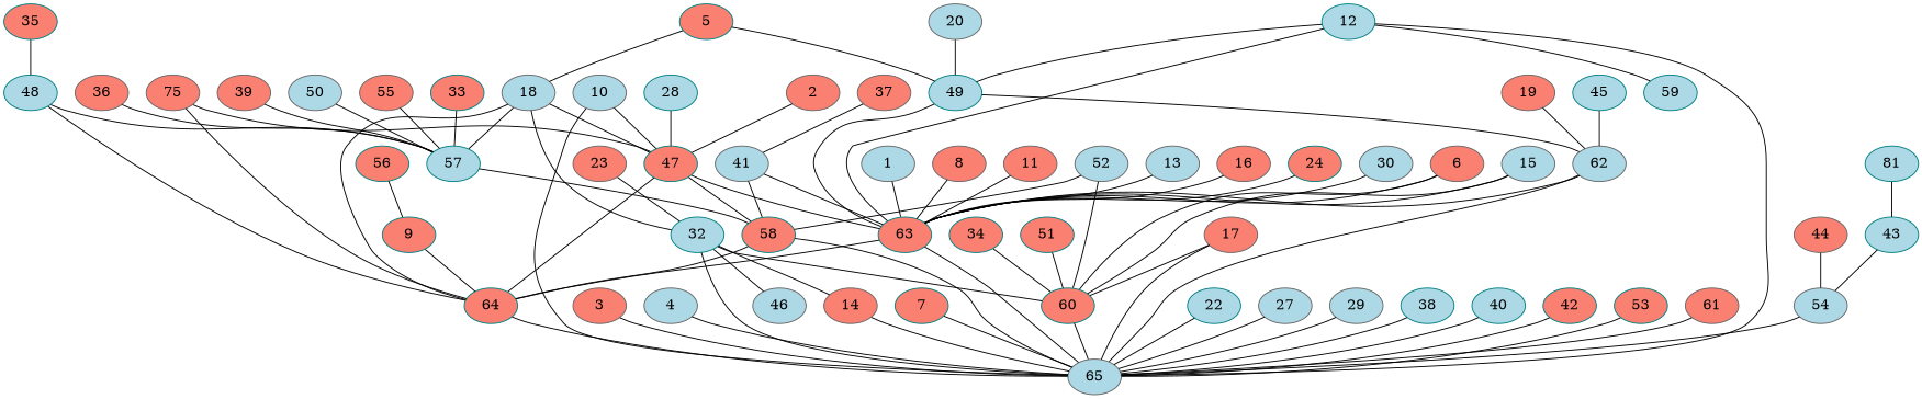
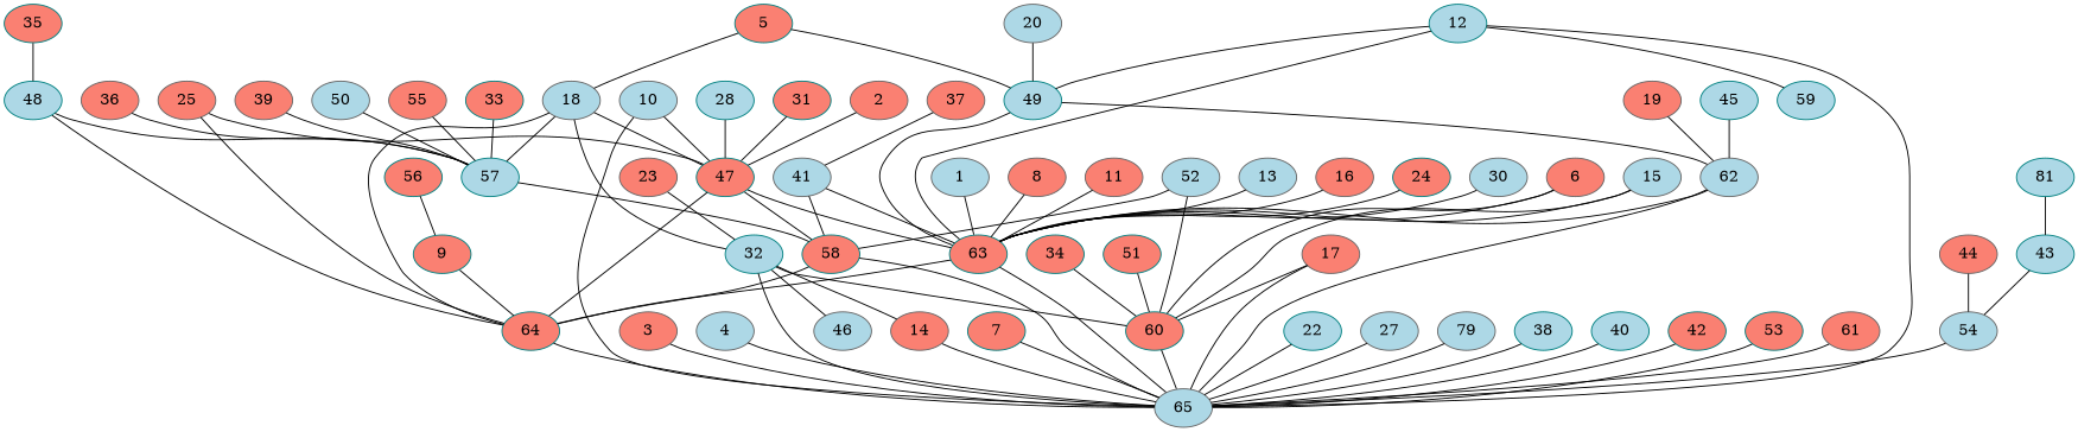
  graph {
    node [color=gray40 fillcolor=salmon style=filled]
    edge [weight=1.0]
    1 [fillcolor=lightblue]
    63 [color=teal]
    65 [fillcolor=lightblue]
    64 [color=teal]
    47 [color=teal]
    2
    58 [color=teal]
    3
    4 [fillcolor=lightblue]
    5 [color=teal]
    18 [fillcolor=lightblue]
    49 [color=teal fillcolor=lightblue]
    32 [color=teal fillcolor=lightblue]
    57 [color=teal fillcolor=lightblue]
    62 [fillcolor=lightblue]
    6
    60 [color=teal]
    7 [color=teal]
    8
    9 [color=teal]
    10 [fillcolor=lightblue]
    11
    12 [color=teal fillcolor=lightblue]
    59 [color=teal fillcolor=lightblue]
    13 [fillcolor=lightblue]
    14
    15 [fillcolor=lightblue]
    16
    17
    46 [fillcolor=lightblue]
    19
    20 [fillcolor=lightblue]
    n33 [color=teal fillcolor=lightblue label=81]
    43 [color=teal fillcolor=lightblue]
    54 [fillcolor=lightblue]
    22 [color=teal fillcolor=lightblue]
    23
    24 [color=teal]
-   25 [label=75]
+   25
    27 [fillcolor=lightblue]
    28 [color=teal fillcolor=lightblue]
-   29 [fillcolor=lightblue]
+   29 [fillcolor=lightblue label=79]
    30 [fillcolor=lightblue]
+   31 [color=teal]
    33 [color=teal]
    34 [color=teal]
    35 [color=teal]
    48 [color=teal fillcolor=lightblue]
    36
    41 [fillcolor=lightblue]
    37
    38 [color=teal fillcolor=lightblue]
    39
    40 [color=teal fillcolor=lightblue]
    42 [color=teal]
    44
    45 [color=teal fillcolor=lightblue]
    50 [fillcolor=lightblue]
    51 [color=teal]
    52 [fillcolor=lightblue]
    53 [color=teal]
    55
    56 [color=teal]
    61
    1 -- 63
    63 -- 65
    63 -- 64
    64 -- 65 [weight=2.0]
    47 -- 63
    47 -- 64
    47 -- 58
    2 -- 47
    58 -- 65
    58 -- 64
    3 -- 65
    4 -- 65
    5 -- 18
    5 -- 49
    18 -- 64
    18 -- 47
    18 -- 32
    18 -- 57
    49 -- 63
    49 -- 62
    32 -- 65
    32 -- 60
    32 -- 14
    32 -- 46
    57 -- 58
    62 -- 63
    62 -- 65
    6 -- 63
    6 -- 60
    60 -- 65 [weight=2.0]
    7 -- 65
    8 -- 63
    9 -- 64
    10 -- 65
    10 -- 47
    11 -- 63
    12 -- 63
    12 -- 65
    12 -- 49
    12 -- 59
    13 -- 63
    14 -- 65
    15 -- 63
    15 -- 60
    16 -- 63
    17 -- 65
    17 -- 60
    19 -- 62
    20 -- 49
    n33 -- 43
    43 -- 54
    54 -- 65
    22 -- 65
    23 -- 32
    24 -- 63
    25 -- 64
    25 -- 47
    27 -- 65
    28 -- 47
    29 -- 65
    30 -- 63
+   31 -- 47
    33 -- 57
    34 -- 60
    35 -- 48
    48 -- 64
    48 -- 57
    36 -- 57
    41 -- 63
    41 -- 58
    37 -- 41
    38 -- 65
    39 -- 57
    40 -- 65
    42 -- 65
    44 -- 54
    45 -- 62
    50 -- 57
    51 -- 60
    52 -- 58
    52 -- 60
    53 -- 65
    55 -- 57
    56 -- 9
    61 -- 65
  }
